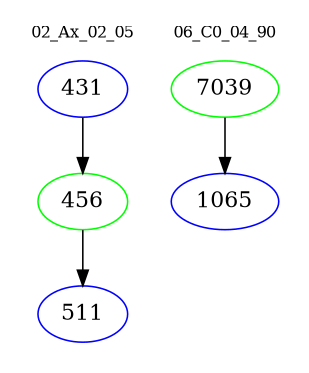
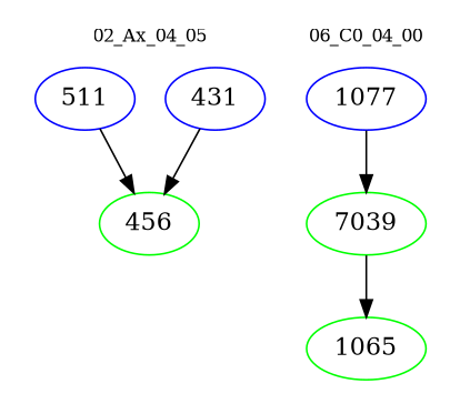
  digraph {
    fontname="DejaVu Serif"
    node [color=blue fontname="DejaVu Serif"]
    edge [color=black fontname="DejaVu Serif"]
    n1 [label=431]
    n2 [color=green label=456]
    n3 [label=511]
+   n4 [label=1077]
    n5 [color=green label=7039]
-   n6 [label=1065]
+   n6 [color=green label=1065]
    subgraph cluster_1 {
      color=white
      fontsize=10
-     label="02_Ax_02_05"
+     label="02_Ax_04_05"
      n1
      n2
      n3
    }
    subgraph cluster_2 {
      color=white
      fontsize=10
-     label="06_C0_04_90"
+     label="06_C0_04_00"
+     n4
      n5
      n6
    }
    n1 -> n2
-   n2 -> n3
+   n3 -> n2
+   n4 -> n5
    n5 -> n6
  }
